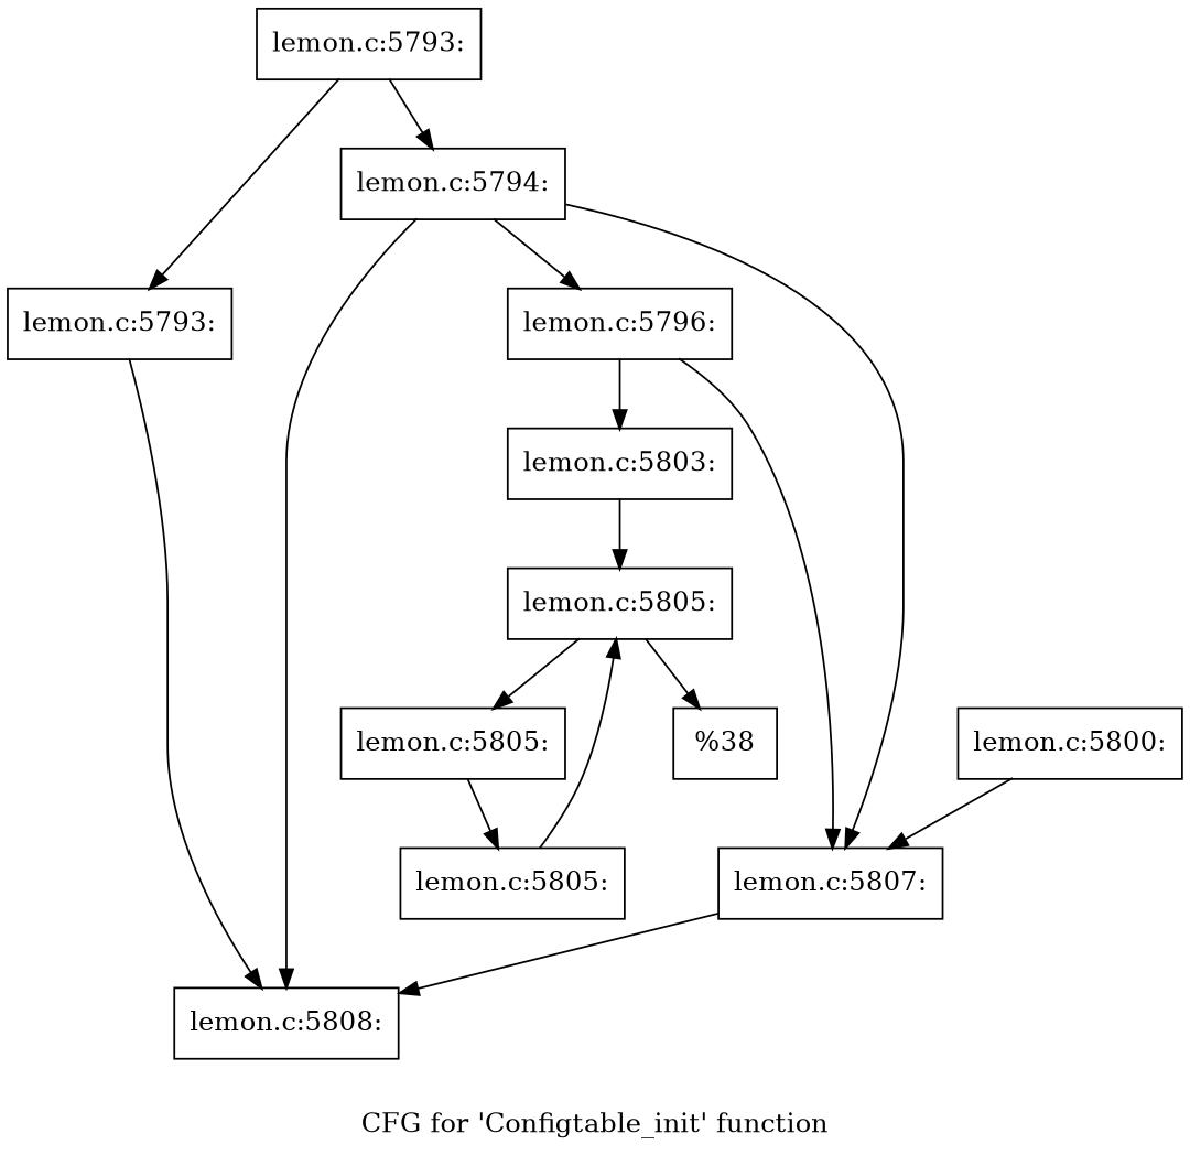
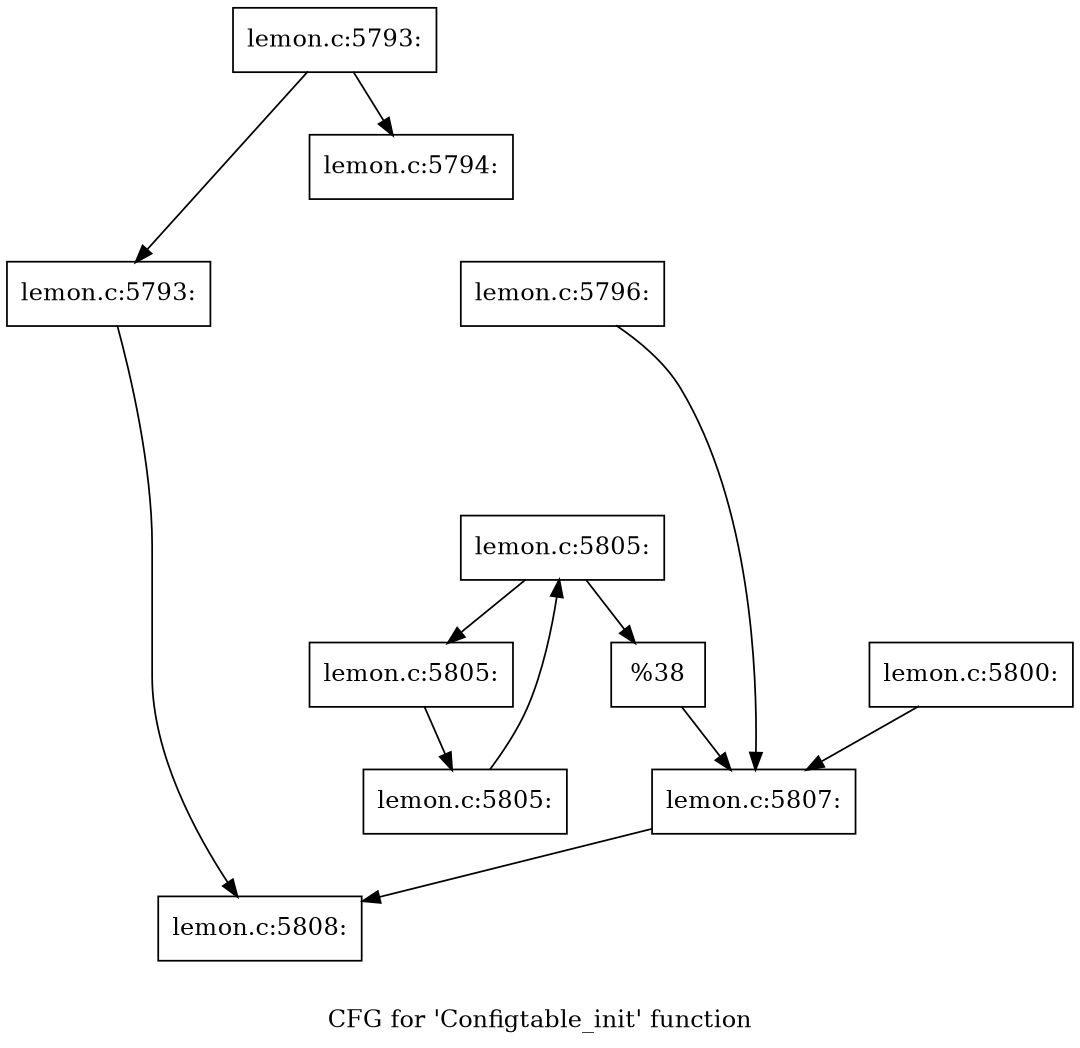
  digraph {
    label="CFG for 'Configtable_init' function"
    node [shape=record]
    n1 [label="{lemon.c:5793:}"]
    n2 [label="{lemon.c:5793:}"]
    n3 [label="{lemon.c:5794:}"]
    n4 [label="{lemon.c:5808:}"]
    n5 [label="{lemon.c:5796:}"]
-   n6 [label="{lemon.c:5803:}"]
    n7 [label="{lemon.c:5807:}"]
    n8 [label="{lemon.c:5800:}"]
    n9 [label="{lemon.c:5805:}"]
    n10 [label="{lemon.c:5805:}"]
    n11 [label="{%38}"]
    n12 [label="{lemon.c:5805:}"]
    n1 -> n2
    n1 -> n3
    n2 -> n4
-   n3 -> n4
-   n3 -> n5
-   n5 -> n6
    n5 -> n7
-   n6 -> n9
    n7 -> n4
    n8 -> n7
    n9 -> n10
    n9 -> n11
    n10 -> n12
-   n3 -> n7
+   n11 -> n7
    n12 -> n9
  }
